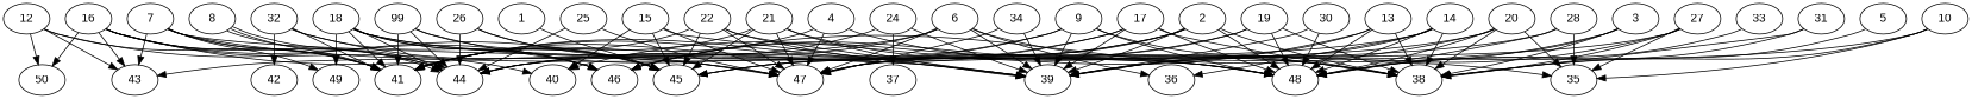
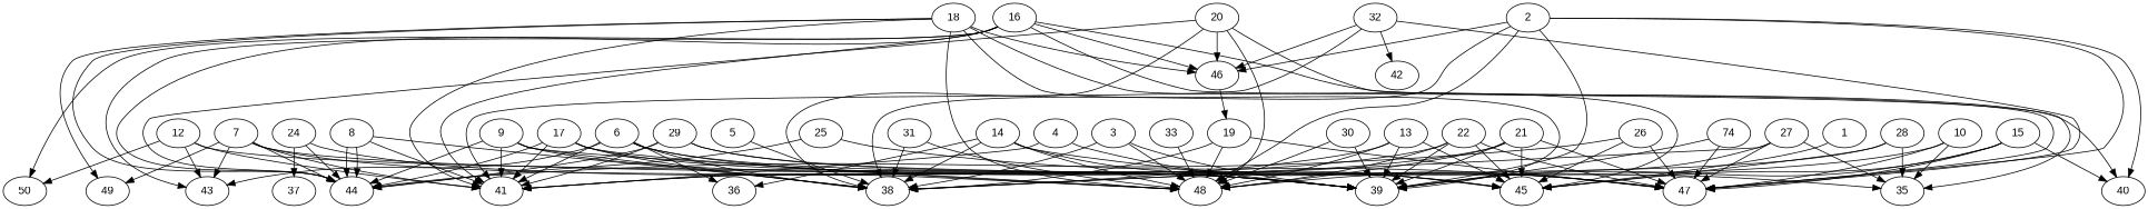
  digraph {
    fontname="Liberation Sans"
    node [alpha=0.14 fontname="Liberation Sans"]
    edge [fontname="Liberation Sans"]
    1 [alpha=0.05 expect_size=51676160]
    45 [alpha=0.19 expect_size=40655872]
    2 [alpha=0.04 expect_size=33895424]
    38 [alpha=0.00 expect_size=45169664]
    39 [alpha=0.13 expect_size=7002112]
    40 [alpha=0.15 expect_size=8514560]
    46 [alpha=0.07 expect_size=19829760]
    47 [alpha=0.19 expect_size=33614848]
    48 [alpha=0.10 expect_size=42438656]
    3 [alpha=0.07 expect_size=8379392]
    4 [alpha=0.09 expect_size=25847808]
    41 [alpha=0.08 expect_size=23560192]
    5 [alpha=0.09 expect_size=17885184]
    6 [alpha=0.06 expect_size=45194240]
    36 [alpha=0.06 expect_size=6197248]
    43 [alpha=0.15 expect_size=45684736]
    7 [alpha=0.15 expect_size=8951808]
    35 [alpha=0.11 expect_size=38551552]
    44 [alpha=0.05 expect_size=8279040]
    49 [alpha=0.07 expect_size=42607616]
    8 [alpha=0.18 expect_size=33597440]
    9 [alpha=0.12 expect_size=42448896]
    10 [alpha=0.03 expect_size=26281984]
    12 [alpha=0.08 expect_size=25592832]
    50 [alpha=0.02 expect_size=26536960]
    13 [alpha=0.09 expect_size=34779136]
    14 [alpha=0.09 expect_size=50306048]
    15 [alpha=0.11 expect_size=23813120]
    16 [alpha=0.11 expect_size=45871104]
    17 [expect_size=12855296]
    18 [alpha=0.07 expect_size=48734208]
    19 [alpha=0.13 expect_size=44844032]
    20 [alpha=0.16 expect_size=24855552]
    21 [alpha=0.19 expect_size=32544768]
    22 [expect_size=46697472]
    24 [alpha=0.16 expect_size=39139328]
    37 [alpha=0.04 expect_size=38624256]
    25 [alpha=0.06 expect_size=12482560]
    26 [expect_size=37956608]
    27 [alpha=0.03 expect_size=16636928]
    28 [alpha=0.04 expect_size=49505280]
-   29 [alpha=0.01 expect_size=18423808 label=99]
+   29 [alpha=0.01 expect_size=18423808]
    30 [alpha=0.06 expect_size=48698368]
    31 [alpha=0.16 expect_size=39515136]
    32 [expect_size=37307392]
    42 [alpha=0.18 expect_size=13437952]
    33 [alpha=0.04 expect_size=23543808]
-   34 [expect_size=48547840]
+   34 [expect_size=48547840 label=74]
    1 -> 45
    2 -> 38
    2 -> 39
    2 -> 40
    2 -> 46
    2 -> 47
    2 -> 48
    3 -> 38
    3 -> 39
    3 -> 48
    4 -> 47
    4 -> 41
    5 -> 38
    6 -> 38
    6 -> 39
    6 -> 47
    6 -> 41
    6 -> 36
    6 -> 43
    7 -> 48
    7 -> 41
    7 -> 43
    7 -> 35
    7 -> 44
    7 -> 49
-   4 -> 38
+   8 -> 38
    8 -> 41
    8 -> 44
    8 -> 44
    9 -> 38
    9 -> 39
    9 -> 48
    9 -> 41
    9 -> 44
    10 -> 38
    10 -> 47
    10 -> 35
    12 -> 45
    12 -> 41
    12 -> 43
    12 -> 50
    13 -> 45
    13 -> 38
    13 -> 39
    13 -> 48
    14 -> 45
    14 -> 38
    14 -> 39
    14 -> 48
    14 -> 36
    15 -> 45
    15 -> 39
    15 -> 40
    15 -> 47
    16 -> 40
    16 -> 46
    16 -> 47
    16 -> 41
    16 -> 43
    16 -> 44
    16 -> 50
    17 -> 38
    17 -> 39
    17 -> 48
    17 -> 41
    17 -> 44
    18 -> 45
    18 -> 39
    18 -> 46
    18 -> 48
    18 -> 41
    18 -> 44
    18 -> 49
    19 -> 38
-   19 -> 46
+   46 -> 19
    19 -> 47
    19 -> 48
    20 -> 38
    20 -> 46
    20 -> 48
    20 -> 35
    20 -> 44
    21 -> 45
    21 -> 39
    21 -> 47
    21 -> 48
    21 -> 41
    22 -> 45
    22 -> 39
    22 -> 47
    22 -> 48
    22 -> 41
    24 -> 39
    24 -> 44
    24 -> 37
    25 -> 47
    25 -> 44
    26 -> 45
    26 -> 47
    26 -> 44
    27 -> 38
    27 -> 39
    27 -> 47
    27 -> 35
    28 -> 45
    28 -> 48
    28 -> 35
    29 -> 45
    29 -> 39
    29 -> 41
    29 -> 44
    30 -> 39
    30 -> 48
    31 -> 38
    31 -> 48
    32 -> 46
    32 -> 47
    32 -> 41
    32 -> 42
    33 -> 48
    34 -> 39
    34 -> 47
  }
